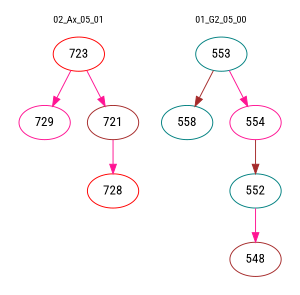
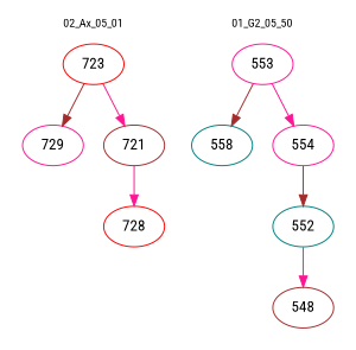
  digraph {
    fontname="Roboto Condensed"
    node [color=deeppink fontname="Roboto Condensed"]
    edge [color=deeppink fontname="Roboto Condensed"]
    n1 [color=red label=723]
    n2 [label=729]
    n3 [color=brown label=721]
    n4 [color=red label=728]
-   n5 [color=teal label=553]
+   n5 [label=553]
    n6 [color=teal label=552]
    n7 [color=teal label=558]
    n8 [label=554]
    n9 [color=brown label=548]
    subgraph cluster_1 {
      color=white
      fontsize=10
      label="02_Ax_05_01"
      n1
      n2
      n3
      n4
    }
    subgraph cluster_2 {
      color=white
      fontsize=10
-     label="01_G2_05_00"
+     label="01_G2_05_50"
      n5
      n6
      n7
      n8
      n9
    }
-   n1 -> n2
+   n1 -> n2 [color=brown]
    n1 -> n3
    n3 -> n4
    n5 -> n7 [color=brown]
    n5 -> n8
    n6 -> n9
    n8 -> n6 [color=brown]
  }
